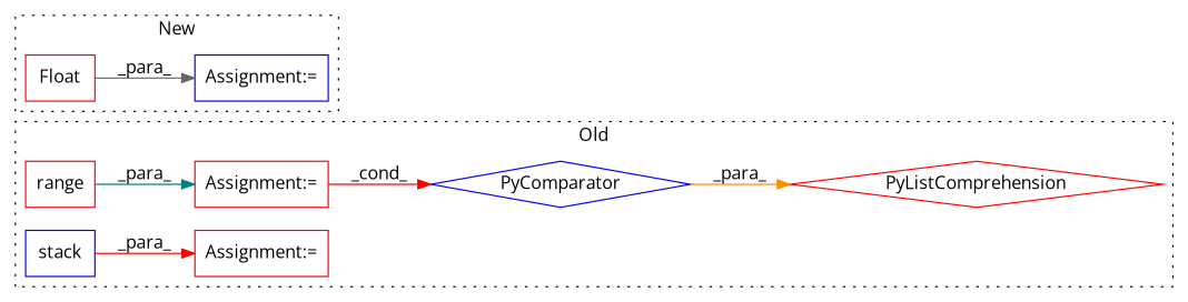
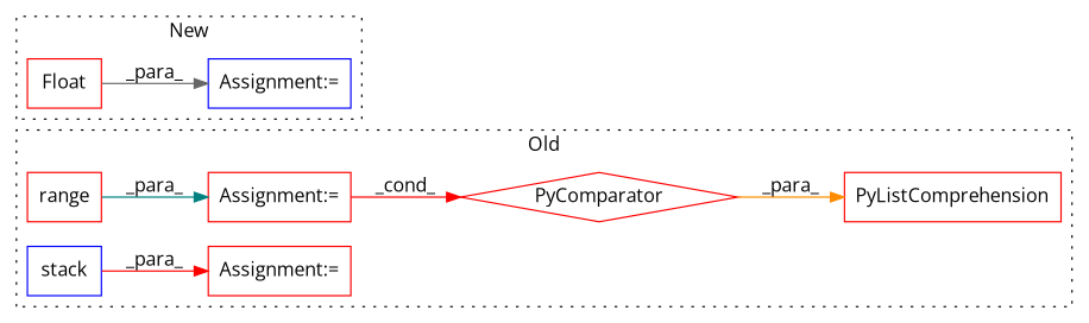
  digraph {
    fontname="Open Sans"
    rankdir=LR
    node [a=7 color=red fontname="Open Sans" l=36 s=9916 shape=box]
    edge [color=red fontname="Open Sans"]
-   n1 [a=113 color=blue label=PyComparator shape=diamond]
+   n1 [a=113 label=PyComparator shape=diamond]
    n2 [label="Assignment:="]
    n3 [l=1 label="Assignment:=" s=9802]
-   n4 [a=109 l=134 label=PyListComprehension s=9826 shape=diamond]
+   n4 [a=109 l=134 label=PyListComprehension s=9826]
    n5 [a=32 l="6,1" label=range s="9923,9942"]
    n6 [a=32 color=blue l="17,1" label=stack s="9809,9956"]
    n7 [a=32 l=7 label=Float s=6326]
    n8 [color=blue l=1 label="Assignment:=" s=6342]
    subgraph cluster_1 {
      label=Old
      style=dotted
      n1
      n2
      n3
      n4
      n5
      n6
    }
    subgraph cluster_2 {
      label=New
      style=dotted
      n7
      n8
    }
    n1 -> n4 [color=darkorange label=_para_]
    n2 -> n1 [label=_cond_]
    n5 -> n2 [color=teal label=_para_]
    n6 -> n3 [label=_para_]
    n7 -> n8 [color=gray40 label=_para_]
  }
